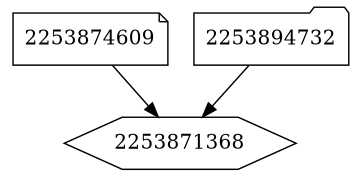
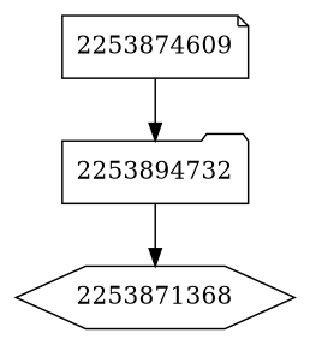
  strict digraph {
    n1 [label=2253874609 shape=note]
    2253894732 [shape=folder]
    2253871368 [shape=hexagon]
-   n1 -> 2253871368
+   n1 -> 2253894732
    2253894732 -> 2253871368
  }
